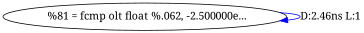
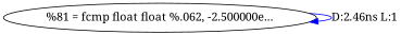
  digraph {
    fontname="Noto Serif"
-   n1 [label="  %81 = fcmp olt float %.062, -2.500000e..." fontname="Noto Serif"]
+   n1 [label="%81 = fcmp float float %.062, -2.500000e..." fontname="Noto Serif"]
    n1 -> n1 [color=blue label="D:2.46ns L:1" fontname="Noto Serif"]
  }
